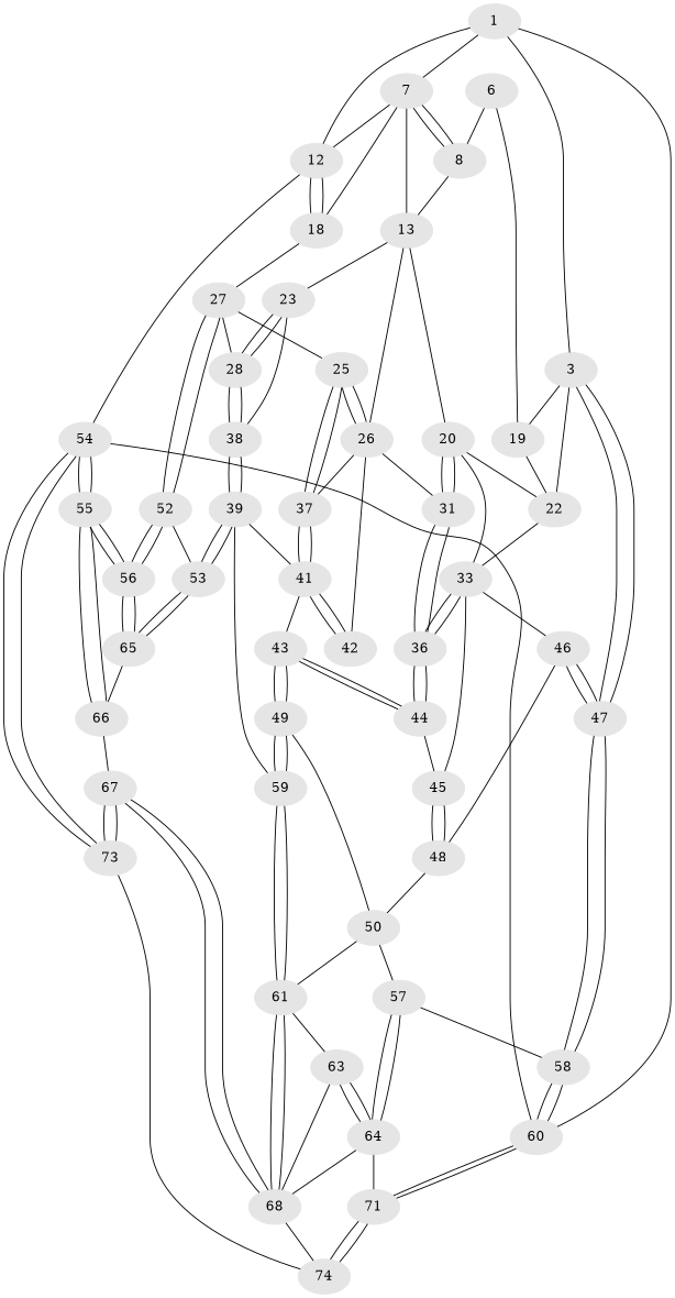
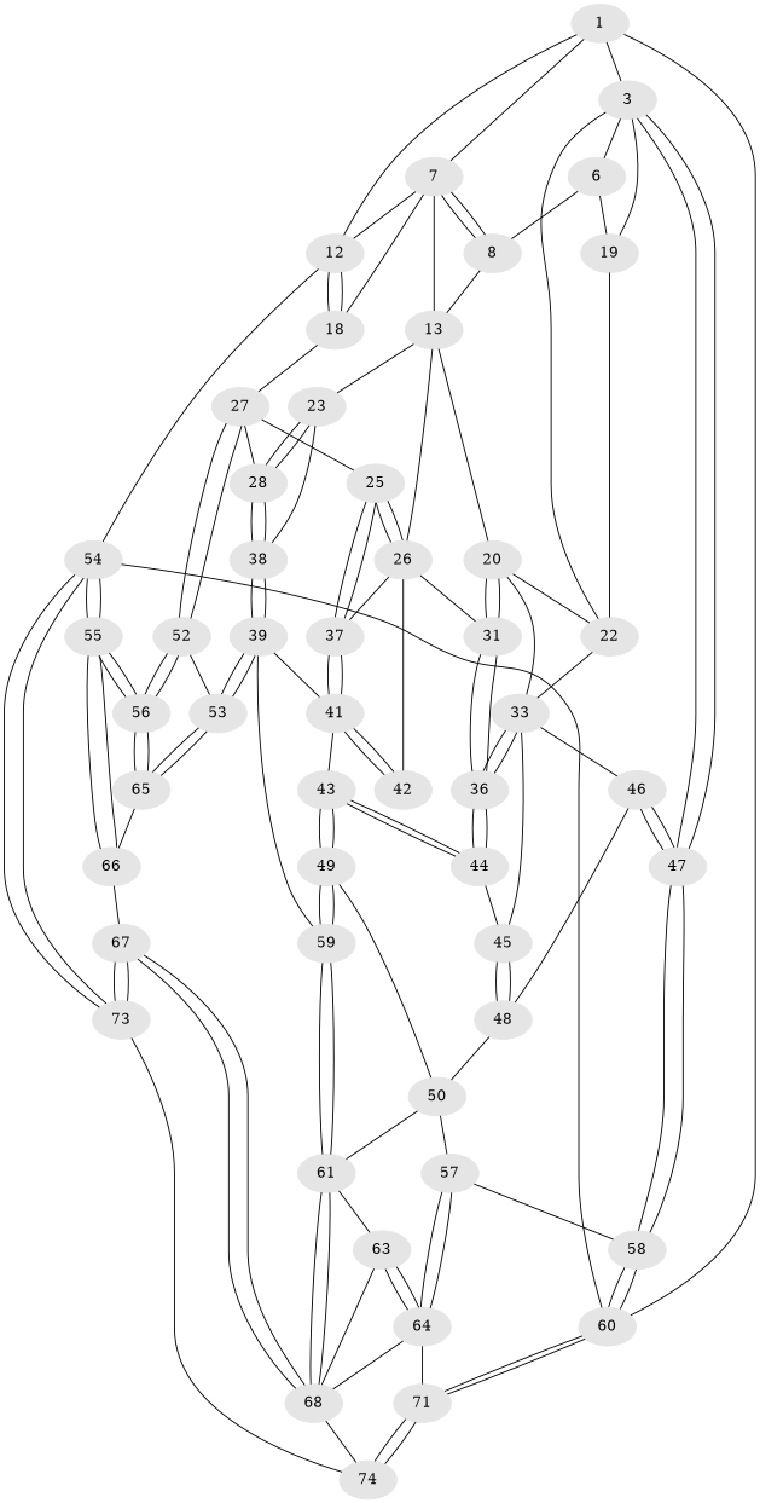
  graph {
    node [color=gray90 style=filled]
    1 [super="+2"]
    3 [super="+4"]
    7 [super="+10"]
    12
    60
    6 [super="+9"]
    19
    22 [super="+32"]
    47
    8
    13 [super="+17+14"]
    18
    54
    71
    33 [super="+34"]
    58
    20 [super="+21"]
    23 [super="+24"]
    26 [super="+29"]
    27
    55
    73
    31
    28
    38
    37
    42
    25
    52
    36
    45
    46
    39 [super="+40"]
    41
    53
    56
    44
    48
    43
    59
    65
    61 [super="+62"]
    49
    50 [super="+51"]
    57
    64 [super="+70"]
    63
    68 [super="+69"]
    66
    74
    67
    1 -- 3
    1 -- 7
    1 -- 12
    1 -- 60
+   3 -- 6
    3 -- 19
    3 -- 22
    3 -- 47
    3 -- 47
    7 -- 12
    7 -- 8
    7 -- 8
    7 -- 13 [weight=2]
    7 -- 18
    12 -- 18
    12 -- 18
    12 -- 54
    60 -- 71
    60 -- 71
    6 -- 19
    6 -- 8
    19 -- 22
    22 -- 33
    47 -- 58
    47 -- 58
    8 -- 13
    13 -- 20
    13 -- 23
    13 -- 26
    18 -- 27
    54 -- 60
    54 -- 55
    54 -- 55
    54 -- 73
    54 -- 73
    71 -- 74
    71 -- 74
    33 -- 36
    33 -- 36
    33 -- 45
    33 -- 46
    58 -- 60
    58 -- 60
    20 -- 22
    20 -- 33
    20 -- 31
    20 -- 31
    23 -- 28
    23 -- 28
    23 -- 38
    26 -- 31
    26 -- 37
    26 -- 42
    27 -- 28
    27 -- 25
    27 -- 52
    27 -- 52
    55 -- 56
    55 -- 56
    55 -- 66
    55 -- 66
    73 -- 74
    31 -- 36
    31 -- 36
    28 -- 38
    28 -- 38
    38 -- 39
    38 -- 39
    37 -- 41
    37 -- 41
    25 -- 26
    25 -- 26
    25 -- 37
    25 -- 37
    52 -- 53
    52 -- 56
    52 -- 56
    36 -- 44
    36 -- 44
    45 -- 48
    45 -- 48
    46 -- 47
    46 -- 47
    46 -- 48
    39 -- 41
    39 -- 53
    39 -- 53
    39 -- 59
    41 -- 42
    41 -- 42
    41 -- 43
    53 -- 65
    53 -- 65
    56 -- 65
    56 -- 65
    44 -- 45
    48 -- 50
    43 -- 44
    43 -- 44
    43 -- 49
    43 -- 49
    59 -- 61
    59 -- 61
    65 -- 66
    61 -- 63
    61 -- 68
    61 -- 68
    49 -- 59
    49 -- 59
    49 -- 50
    50 -- 61
    50 -- 57
    57 -- 58
    57 -- 64
    57 -- 64
    64 -- 71
    64 -- 68
    63 -- 64
    63 -- 64
    63 -- 68
    68 -- 74
    66 -- 67
    67 -- 73
    67 -- 73
    67 -- 68
    67 -- 68
  }
